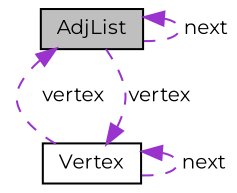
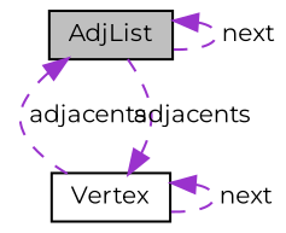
  digraph {
    fontname=Montserrat
    node [color=black fontname=Montserrat fontsize=10 shape=record style=filled]
    edge [color=darkorchid3 dir=back fontname=Montserrat fontsize=10 labelfontname=Helvetica labelfontsize=10 style=dashed]
    n1 [fillcolor=grey75 fontcolor=black height=0.2 label=AdjList width=0.4]
    n2 [fillcolor=white height=0.2 label=Vertex width=0.4]
    n1 -> n1 [label=" next"]
-   n1 -> n2 [label=" vertex"]
-   n2 -> n1 [label=" vertex"]
+   n1 -> n2 [label=" adjacents"]
+   n2 -> n1 [label=" adjacents"]
    n2 -> n2 [label=" next"]
  }
